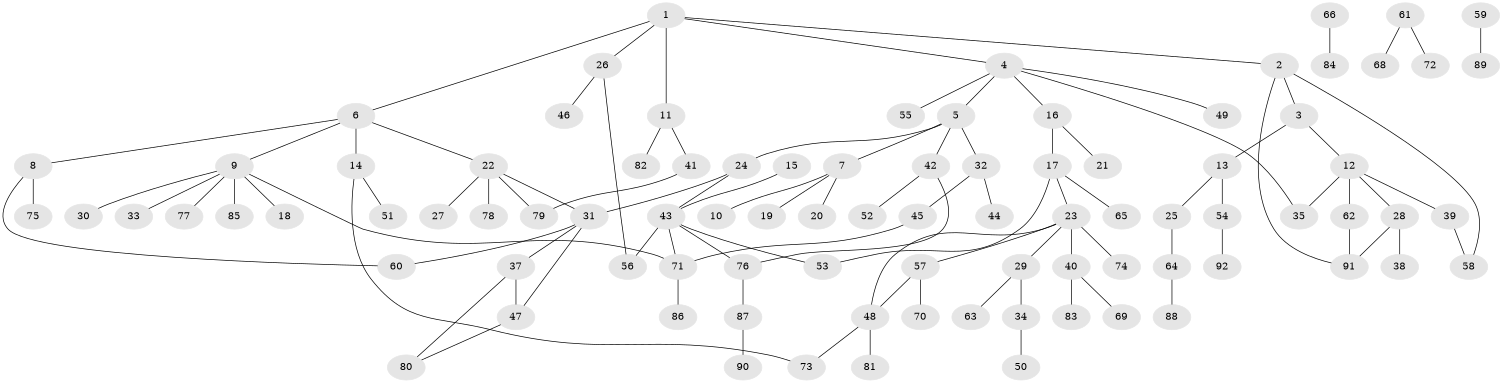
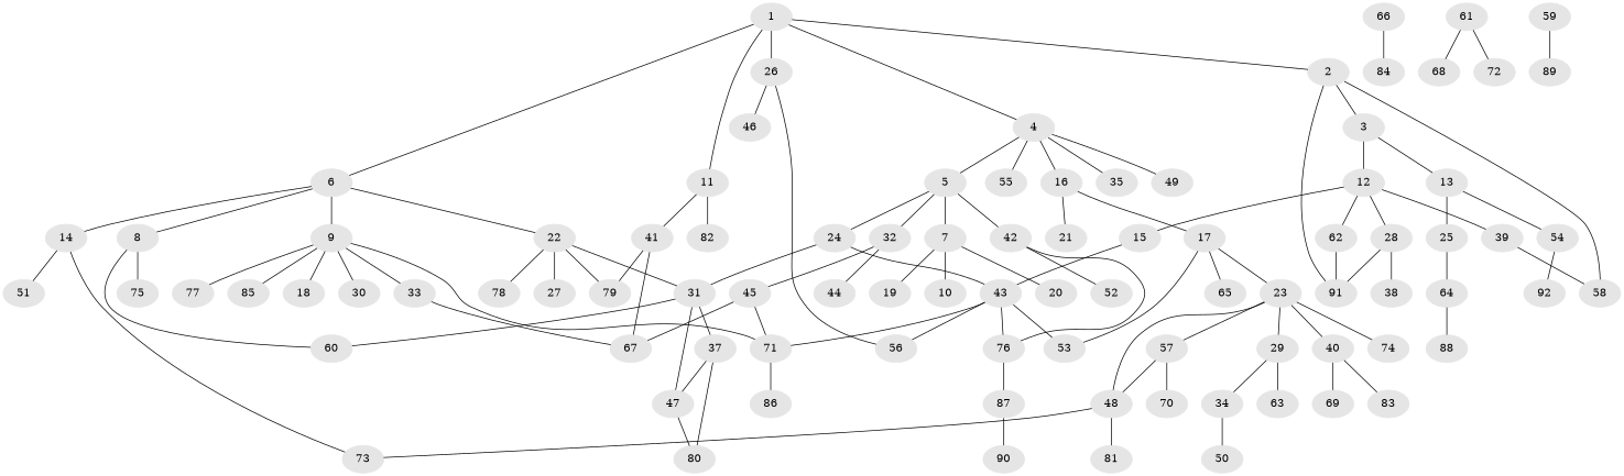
  graph {
    node [color=gray90 style=filled]
    1
    2
    4
    6
    11
    26
    3
    58
    91
    5
    16
    35
    49
    55
    8
    9
    14
    22
    41
    82
    46
    56
    12
    13
    15
    28
    39
    62
    25
    54
    7
    24
    32
    42
    17
    21
    10
    19
    20
    43
    31
    44
    45
    52
    76
    60
    75
    18
    30
    33
    71
    77
    85
    51
    73
    27
    78
    79
+   67
    86
    38
    64
    92
    53
    23
    65
    29
    40
    48
    57
    74
    37
    47
    34
    63
    69
    83
    81
    70
    88
    66
    84
    50
    80
    61
    68
    72
    87
    59
    89
    90
    1 -- 2
    1 -- 4
    1 -- 6
    1 -- 11
    1 -- 26
    2 -- 3
    2 -- 58
    2 -- 91
    4 -- 5
    4 -- 16
    4 -- 35
    4 -- 49
    4 -- 55
    6 -- 8
    6 -- 9
    6 -- 14
    6 -- 22
    11 -- 41
    11 -- 82
    26 -- 46
    26 -- 56
    3 -- 12
    3 -- 13
    5 -- 7
    5 -- 24
    5 -- 32
    5 -- 42
    16 -- 17
    16 -- 21
    8 -- 60
    8 -- 75
    9 -- 18
    9 -- 30
    9 -- 33
    9 -- 71
    9 -- 77
    9 -- 85
    14 -- 51
    14 -- 73
    22 -- 31
    22 -- 27
    22 -- 78
    22 -- 79
    41 -- 79
-   12 -- 35
+   41 -- 67
+   12 -- 15
    12 -- 28
    12 -- 39
    12 -- 62
    13 -- 25
    13 -- 54
    15 -- 43
    28 -- 91
    28 -- 38
    39 -- 58
    62 -- 91
    25 -- 64
    54 -- 92
    7 -- 10
    7 -- 19
    7 -- 20
    24 -- 43
    24 -- 31
    32 -- 44
    32 -- 45
    42 -- 52
    42 -- 76
    17 -- 53
    17 -- 23
    17 -- 65
    43 -- 56
    43 -- 76
    43 -- 71
    43 -- 53
    31 -- 60
    31 -- 37
    31 -- 47
    45 -- 71
+   45 -- 67
    76 -- 87
+   33 -- 67
    71 -- 86
    64 -- 88
    23 -- 29
    23 -- 40
    23 -- 48
    23 -- 57
    23 -- 74
    29 -- 34
    29 -- 63
    40 -- 69
    40 -- 83
    48 -- 73
    48 -- 81
    57 -- 48
    57 -- 70
    37 -- 47
    37 -- 80
    47 -- 80
    34 -- 50
    66 -- 84
    61 -- 68
    61 -- 72
    87 -- 90
    59 -- 89
  }
